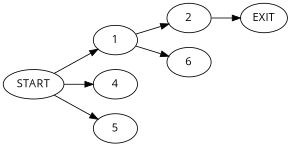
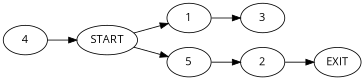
  digraph {
    fontname="Open Sans"
    rankdir=LR
    node [fontname="Open Sans"]
    edge [fontname="Open Sans"]
    n1 [label=START]
    1
    4
    5
    2
-   3 [label=6]
+   3
    n7 [label=EXIT]
    n1 -> 1
-   n1 -> 4
+   4 -> n1
    n1 -> 5
-   1 -> 2
+   5 -> 2
    1 -> 3
    2 -> n7
  }
